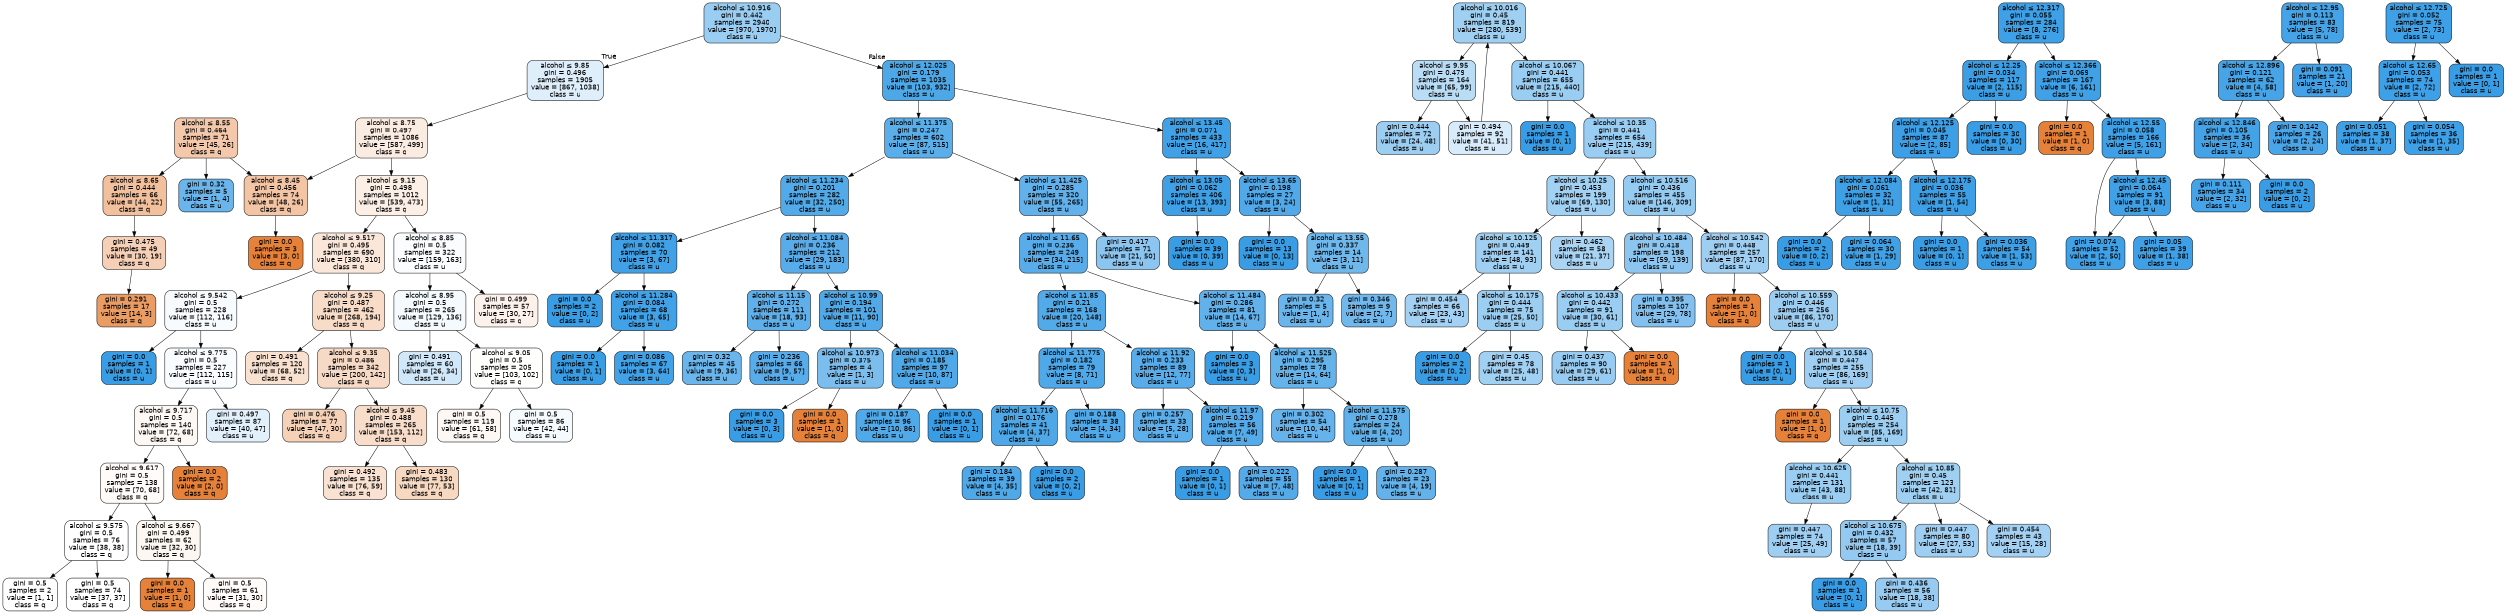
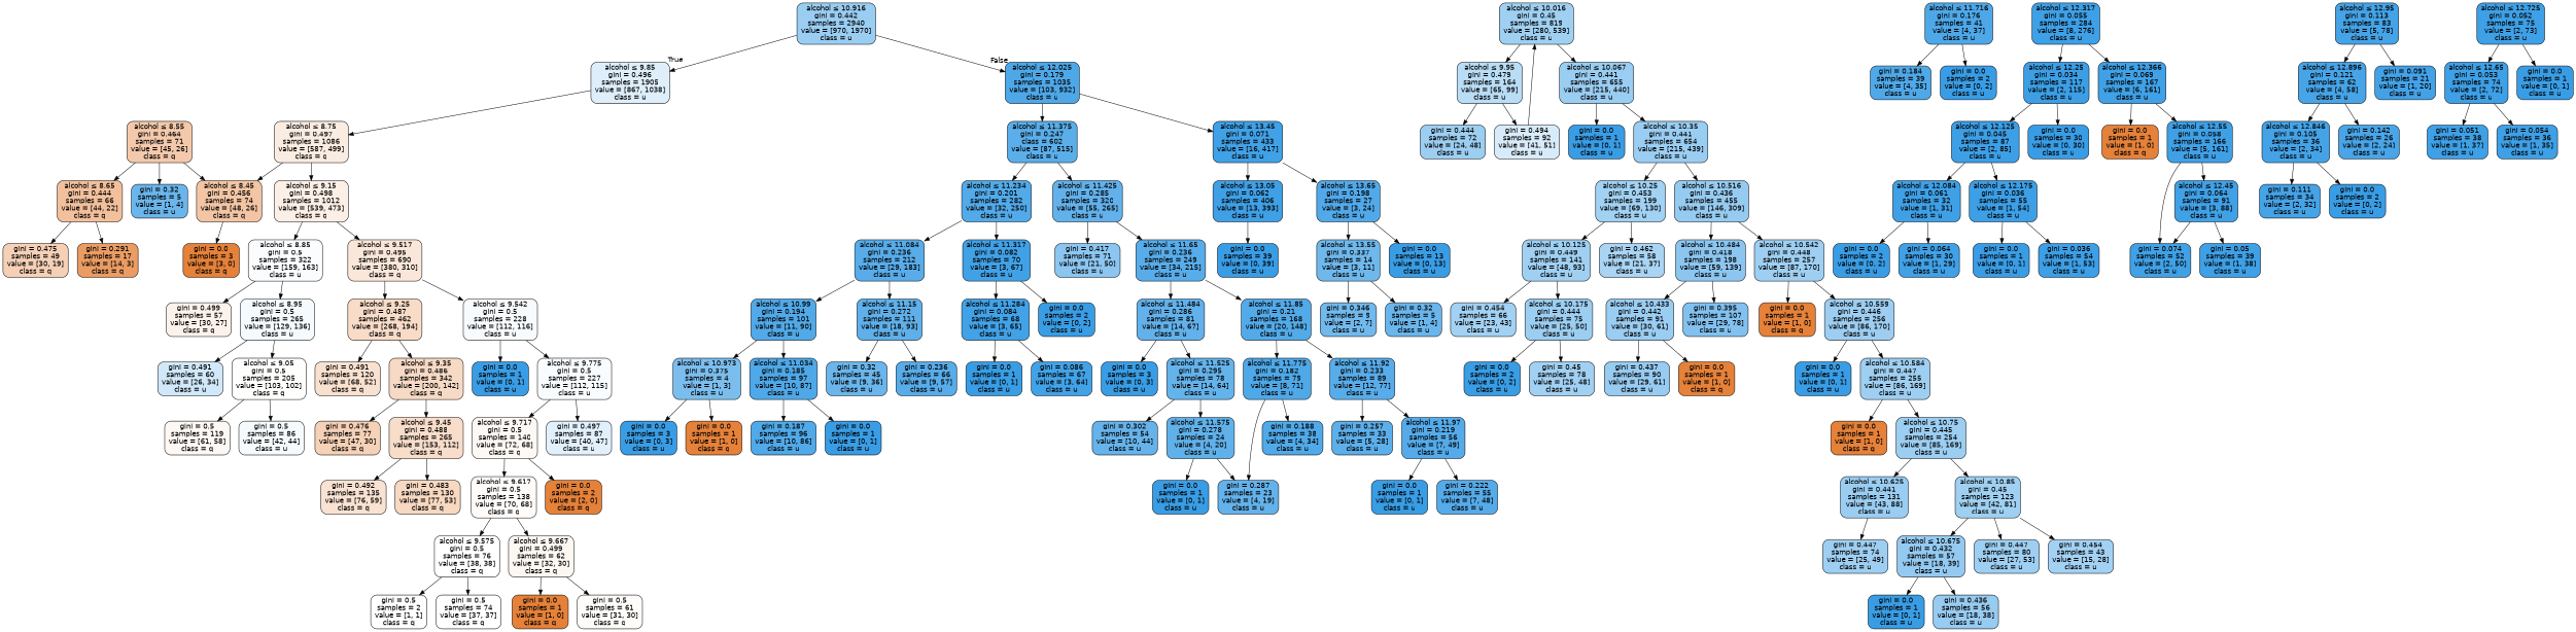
  digraph {
    node [color=black fillcolor="#399de5ff" fontname=helvetica shape=box style="filled, rounded"]
    edge [fontname=helvetica]
    n1 [fillcolor="#399de581" label=<alcohol &le; 10.916<br/>gini = 0.442<br/>samples = 2940<br/>value = [970, 1970]<br/>class = u>]
    n2 [fillcolor="#399de52a" label=<alcohol &le; 9.85<br/>gini = 0.496<br/>samples = 1905<br/>value = [867, 1038]<br/>class = u>]
    n3 [fillcolor="#399de5e3" label=<alcohol &le; 12.025<br/>gini = 0.179<br/>samples = 1035<br/>value = [103, 932]<br/>class = u>]
    n4 [fillcolor="#e5813926" label=<alcohol &le; 8.75<br/>gini = 0.497<br/>samples = 1086<br/>value = [587, 499]<br/>class = q>]
-   n5 [fillcolor="#399de5d4" label=<alcohol &le; 11.375<br/>gini = 0.247<br/>samples = 602<br/>value = [87, 515]<br/>class = u>]
+   n5 [fillcolor="#399de5d4" label=<alcohol &le; 11.375<br/>gini = 0.247<br/>class = 602<br/>value = [87, 515]<br/>class = u>]
    n6 [fillcolor="#399de5f5" label=<alcohol &le; 13.45<br/>gini = 0.071<br/>samples = 433<br/>value = [16, 417]<br/>class = u>]
    n7 [fillcolor="#e5813975" label=<alcohol &le; 8.45<br/>gini = 0.456<br/>samples = 74<br/>value = [48, 26]<br/>class = q>]
    n8 [fillcolor="#e581391f" label=<alcohol &le; 9.15<br/>gini = 0.498<br/>samples = 1012<br/>value = [539, 473]<br/>class = q>]
    n9 [fillcolor="#399de57b" label=<alcohol &le; 10.016<br/>gini = 0.45<br/>samples = 819<br/>value = [280, 539]<br/>class = u>]
    n10 [fillcolor="#399de558" label=<alcohol &le; 9.95<br/>gini = 0.479<br/>samples = 164<br/>value = [65, 99]<br/>class = u>]
    n11 [fillcolor="#399de582" label=<alcohol &le; 10.067<br/>gini = 0.441<br/>samples = 655<br/>value = [215, 440]<br/>class = u>]
    n12 [fillcolor="#e58139ff" label=<gini = 0.0<br/>samples = 3<br/>value = [3, 0]<br/>class = q>]
    n13 [fillcolor="#399de506" label=<alcohol &le; 8.85<br/>gini = 0.5<br/>samples = 322<br/>value = [159, 163]<br/>class = u>]
    n14 [fillcolor="#e581392f" label=<alcohol &le; 9.517<br/>gini = 0.495<br/>samples = 690<br/>value = [380, 310]<br/>class = q>]
    n15 [fillcolor="#e581396c" label=<alcohol &le; 8.55<br/>gini = 0.464<br/>samples = 71<br/>value = [45, 26]<br/>class = q>]
    n16 [fillcolor="#399de5bf" label=<gini = 0.32<br/>samples = 5<br/>value = [1, 4]<br/>class = u>]
    n17 [fillcolor="#e581397f" label=<alcohol &le; 8.65<br/>gini = 0.444<br/>samples = 66<br/>value = [44, 22]<br/>class = q>]
    n18 [fillcolor="#e58139c8" label=<gini = 0.291<br/>samples = 17<br/>value = [14, 3]<br/>class = q>]
    n19 [fillcolor="#e581395e" label=<gini = 0.475<br/>samples = 49<br/>value = [30, 19]<br/>class = q>]
    n20 [fillcolor="#e5813919" label=<gini = 0.499<br/>samples = 57<br/>value = [30, 27]<br/>class = q>]
    n21 [fillcolor="#399de50d" label=<alcohol &le; 8.95<br/>gini = 0.5<br/>samples = 265<br/>value = [129, 136]<br/>class = u>]
    n22 [fillcolor="#e5813946" label=<alcohol &le; 9.25<br/>gini = 0.487<br/>samples = 462<br/>value = [268, 194]<br/>class = q>]
    n23 [fillcolor="#399de509" label=<alcohol &le; 9.542<br/>gini = 0.5<br/>samples = 228<br/>value = [112, 116]<br/>class = u>]
    n24 [fillcolor="#399de53c" label=<gini = 0.491<br/>samples = 60<br/>value = [26, 34]<br/>class = u>]
    n25 [fillcolor="#e5813902" label=<alcohol &le; 9.05<br/>gini = 0.5<br/>samples = 205<br/>value = [103, 102]<br/>class = q>]
    n26 [fillcolor="#e581390d" label=<gini = 0.5<br/>samples = 119<br/>value = [61, 58]<br/>class = q>]
    n27 [fillcolor="#399de50c" label=<gini = 0.5<br/>samples = 86<br/>value = [42, 44]<br/>class = u>]
    n28 [fillcolor="#e581393c" label=<gini = 0.491<br/>samples = 120<br/>value = [68, 52]<br/>class = q>]
    n29 [fillcolor="#e581394a" label=<alcohol &le; 9.35<br/>gini = 0.486<br/>samples = 342<br/>value = [200, 142]<br/>class = q>]
    n30 [label=<gini = 0.0<br/>samples = 1<br/>value = [0, 1]<br/>class = u>]
    n31 [fillcolor="#399de507" label=<alcohol &le; 9.775<br/>gini = 0.5<br/>samples = 227<br/>value = [112, 115]<br/>class = u>]
    n32 [fillcolor="#e581395c" label=<gini = 0.476<br/>samples = 77<br/>value = [47, 30]<br/>class = q>]
    n33 [fillcolor="#e5813944" label=<alcohol &le; 9.45<br/>gini = 0.488<br/>samples = 265<br/>value = [153, 112]<br/>class = q>]
    n34 [fillcolor="#e5813939" label=<gini = 0.492<br/>samples = 135<br/>value = [76, 59]<br/>class = q>]
    n35 [fillcolor="#e581394f" label=<gini = 0.483<br/>samples = 130<br/>value = [77, 53]<br/>class = q>]
    n36 [fillcolor="#e581390e" label=<alcohol &le; 9.717<br/>gini = 0.5<br/>samples = 140<br/>value = [72, 68]<br/>class = q>]
    n37 [fillcolor="#399de526" label=<gini = 0.497<br/>samples = 87<br/>value = [40, 47]<br/>class = u>]
    n38 [fillcolor="#e5813907" label=<alcohol &le; 9.617<br/>gini = 0.5<br/>samples = 138<br/>value = [70, 68]<br/>class = q>]
    n39 [fillcolor="#e58139ff" label=<gini = 0.0<br/>samples = 2<br/>value = [2, 0]<br/>class = q>]
    n40 [fillcolor="#e5813900" label=<alcohol &le; 9.575<br/>gini = 0.5<br/>samples = 76<br/>value = [38, 38]<br/>class = q>]
    n41 [fillcolor="#e5813910" label=<alcohol &le; 9.667<br/>gini = 0.499<br/>samples = 62<br/>value = [32, 30]<br/>class = q>]
    n42 [fillcolor="#e5813900" label=<gini = 0.5<br/>samples = 2<br/>value = [1, 1]<br/>class = q>]
    n43 [fillcolor="#e5813900" label=<gini = 0.5<br/>samples = 74<br/>value = [37, 37]<br/>class = q>]
    n44 [fillcolor="#e58139ff" label=<gini = 0.0<br/>samples = 1<br/>value = [1, 0]<br/>class = q>]
    n45 [fillcolor="#e5813908" label=<gini = 0.5<br/>samples = 61<br/>value = [31, 30]<br/>class = q>]
    n46 [fillcolor="#399de57f" label=<gini = 0.444<br/>samples = 72<br/>value = [24, 48]<br/>class = u>]
    n47 [fillcolor="#399de532" label=<gini = 0.494<br/>samples = 92<br/>value = [41, 51]<br/>class = u>]
    n48 [label=<gini = 0.0<br/>samples = 1<br/>value = [0, 1]<br/>class = u>]
    n49 [fillcolor="#399de582" label=<alcohol &le; 10.35<br/>gini = 0.441<br/>samples = 654<br/>value = [215, 439]<br/>class = u>]
    n50 [fillcolor="#399de578" label=<alcohol &le; 10.25<br/>gini = 0.453<br/>samples = 199<br/>value = [69, 130]<br/>class = u>]
    n51 [fillcolor="#399de587" label=<alcohol &le; 10.516<br/>gini = 0.436<br/>samples = 455<br/>value = [146, 309]<br/>class = u>]
    n52 [fillcolor="#399de57b" label=<alcohol &le; 10.125<br/>gini = 0.449<br/>samples = 141<br/>value = [48, 93]<br/>class = u>]
    n53 [fillcolor="#399de56e" label=<gini = 0.462<br/>samples = 58<br/>value = [21, 37]<br/>class = u>]
    n54 [fillcolor="#399de593" label=<alcohol &le; 10.484<br/>gini = 0.418<br/>samples = 198<br/>value = [59, 139]<br/>class = u>]
    n55 [fillcolor="#399de57c" label=<alcohol &le; 10.542<br/>gini = 0.448<br/>samples = 257<br/>value = [87, 170]<br/>class = u>]
    n56 [fillcolor="#399de577" label=<gini = 0.454<br/>samples = 66<br/>value = [23, 43]<br/>class = u>]
    n57 [fillcolor="#399de57f" label=<alcohol &le; 10.175<br/>gini = 0.444<br/>samples = 75<br/>value = [25, 50]<br/>class = u>]
    n58 [label=<gini = 0.0<br/>samples = 2<br/>value = [0, 2]<br/>class = u>]
    n59 [fillcolor="#399de57a" label=<gini = 0.45<br/>samples = 78<br/>value = [25, 48]<br/>class = u>]
    n60 [fillcolor="#399de582" label=<alcohol &le; 10.433<br/>gini = 0.442<br/>samples = 91<br/>value = [30, 61]<br/>class = u>]
    n61 [fillcolor="#399de5a0" label=<gini = 0.395<br/>samples = 107<br/>value = [29, 78]<br/>class = u>]
    n62 [fillcolor="#e58139ff" label=<gini = 0.0<br/>samples = 1<br/>value = [1, 0]<br/>class = q>]
    n63 [fillcolor="#399de57e" label=<alcohol &le; 10.559<br/>gini = 0.446<br/>samples = 256<br/>value = [86, 170]<br/>class = u>]
    n64 [fillcolor="#399de586" label=<gini = 0.437<br/>samples = 90<br/>value = [29, 61]<br/>class = u>]
    n65 [fillcolor="#e58139ff" label=<gini = 0.0<br/>samples = 1<br/>value = [1, 0]<br/>class = q>]
    n66 [label=<gini = 0.0<br/>samples = 1<br/>value = [0, 1]<br/>class = u>]
    n67 [fillcolor="#399de57d" label=<alcohol &le; 10.584<br/>gini = 0.447<br/>samples = 255<br/>value = [86, 169]<br/>class = u>]
    n68 [fillcolor="#e58139ff" label=<gini = 0.0<br/>samples = 1<br/>value = [1, 0]<br/>class = q>]
    n69 [fillcolor="#399de57f" label=<alcohol &le; 10.75<br/>gini = 0.445<br/>samples = 254<br/>value = [85, 169]<br/>class = u>]
    n70 [fillcolor="#399de582" label=<alcohol &le; 10.625<br/>gini = 0.441<br/>samples = 131<br/>value = [43, 88]<br/>class = u>]
    n71 [fillcolor="#399de57b" label=<alcohol &le; 10.85<br/>gini = 0.45<br/>samples = 123<br/>value = [42, 81]<br/>class = u>]
    n72 [fillcolor="#399de57d" label=<gini = 0.447<br/>samples = 74<br/>value = [25, 49]<br/>class = u>]
    n73 [fillcolor="#399de589" label=<alcohol &le; 10.675<br/>gini = 0.432<br/>samples = 57<br/>value = [18, 39]<br/>class = u>]
    n74 [fillcolor="#399de57d" label=<gini = 0.447<br/>samples = 80<br/>value = [27, 53]<br/>class = u>]
    n75 [fillcolor="#399de576" label=<gini = 0.454<br/>samples = 43<br/>value = [15, 28]<br/>class = u>]
    n76 [label=<gini = 0.0<br/>samples = 1<br/>value = [0, 1]<br/>class = u>]
    n77 [fillcolor="#399de586" label=<gini = 0.436<br/>samples = 56<br/>value = [18, 38]<br/>class = u>]
    n78 [fillcolor="#399de5de" label=<alcohol &le; 11.234<br/>gini = 0.201<br/>samples = 282<br/>value = [32, 250]<br/>class = u>]
    n79 [fillcolor="#399de5ca" label=<alcohol &le; 11.425<br/>gini = 0.285<br/>samples = 320<br/>value = [55, 265]<br/>class = u>]
    n80 [fillcolor="#399de5f7" label=<alcohol &le; 13.05<br/>gini = 0.062<br/>samples = 406<br/>value = [13, 393]<br/>class = u>]
    n81 [fillcolor="#399de5df" label=<alcohol &le; 13.65<br/>gini = 0.198<br/>samples = 27<br/>value = [3, 24]<br/>class = u>]
    n82 [fillcolor="#399de5d7" label=<alcohol &le; 11.084<br/>gini = 0.236<br/>samples = 212<br/>value = [29, 183]<br/>class = u>]
    n83 [fillcolor="#399de5f4" label=<alcohol &le; 11.317<br/>gini = 0.082<br/>samples = 70<br/>value = [3, 67]<br/>class = u>]
    n84 [fillcolor="#399de594" label=<gini = 0.417<br/>samples = 71<br/>value = [21, 50]<br/>class = u>]
    n85 [fillcolor="#399de5d7" label=<alcohol &le; 11.65<br/>gini = 0.236<br/>samples = 249<br/>value = [34, 215]<br/>class = u>]
    n86 [fillcolor="#399de5e0" label=<alcohol &le; 10.99<br/>gini = 0.194<br/>samples = 101<br/>value = [11, 90]<br/>class = u>]
    n87 [fillcolor="#399de5ce" label=<alcohol &le; 11.15<br/>gini = 0.272<br/>samples = 111<br/>value = [18, 93]<br/>class = u>]
    n88 [fillcolor="#399de5f3" label=<alcohol &le; 11.284<br/>gini = 0.084<br/>samples = 68<br/>value = [3, 65]<br/>class = u>]
    n89 [label=<gini = 0.0<br/>samples = 2<br/>value = [0, 2]<br/>class = u>]
    n90 [fillcolor="#399de5aa" label=<alcohol &le; 10.973<br/>gini = 0.375<br/>samples = 4<br/>value = [1, 3]<br/>class = u>]
    n91 [fillcolor="#399de5e2" label=<alcohol &le; 11.034<br/>gini = 0.185<br/>samples = 97<br/>value = [10, 87]<br/>class = u>]
    n92 [fillcolor="#399de5bf" label=<gini = 0.32<br/>samples = 45<br/>value = [9, 36]<br/>class = u>]
    n93 [fillcolor="#399de5d7" label=<gini = 0.236<br/>samples = 66<br/>value = [9, 57]<br/>class = u>]
    n94 [label=<gini = 0.0<br/>samples = 3<br/>value = [0, 3]<br/>class = u>]
    n95 [fillcolor="#e58139ff" label=<gini = 0.0<br/>samples = 1<br/>value = [1, 0]<br/>class = q>]
    n96 [fillcolor="#399de5e1" label=<gini = 0.187<br/>samples = 96<br/>value = [10, 86]<br/>class = u>]
    n97 [label=<gini = 0.0<br/>samples = 1<br/>value = [0, 1]<br/>class = u>]
    n98 [label=<gini = 0.0<br/>samples = 1<br/>value = [0, 1]<br/>class = u>]
    n99 [fillcolor="#399de5f3" label=<gini = 0.086<br/>samples = 67<br/>value = [3, 64]<br/>class = u>]
    n100 [fillcolor="#399de5ca" label=<alcohol &le; 11.484<br/>gini = 0.286<br/>samples = 81<br/>value = [14, 67]<br/>class = u>]
    n101 [fillcolor="#399de5dd" label=<alcohol &le; 11.85<br/>gini = 0.21<br/>samples = 168<br/>value = [20, 148]<br/>class = u>]
    n102 [label=<gini = 0.0<br/>samples = 3<br/>value = [0, 3]<br/>class = u>]
    n103 [fillcolor="#399de5c7" label=<alcohol &le; 11.525<br/>gini = 0.295<br/>samples = 78<br/>value = [14, 64]<br/>class = u>]
    n104 [fillcolor="#399de5e2" label=<alcohol &le; 11.775<br/>gini = 0.182<br/>samples = 79<br/>value = [8, 71]<br/>class = u>]
    n105 [fillcolor="#399de5d7" label=<alcohol &le; 11.92<br/>gini = 0.233<br/>samples = 89<br/>value = [12, 77]<br/>class = u>]
    n106 [fillcolor="#399de5c5" label=<gini = 0.302<br/>samples = 54<br/>value = [10, 44]<br/>class = u>]
    n107 [fillcolor="#399de5cc" label=<alcohol &le; 11.575<br/>gini = 0.278<br/>samples = 24<br/>value = [4, 20]<br/>class = u>]
    n108 [label=<gini = 0.0<br/>samples = 1<br/>value = [0, 1]<br/>class = u>]
    n109 [fillcolor="#399de5c9" label=<gini = 0.287<br/>samples = 23<br/>value = [4, 19]<br/>class = u>]
    n110 [fillcolor="#399de5e3" label=<alcohol &le; 11.716<br/>gini = 0.176<br/>samples = 41<br/>value = [4, 37]<br/>class = u>]
    n111 [fillcolor="#399de5e1" label=<gini = 0.188<br/>samples = 38<br/>value = [4, 34]<br/>class = u>]
    n112 [fillcolor="#399de5d1" label=<gini = 0.257<br/>samples = 33<br/>value = [5, 28]<br/>class = u>]
    n113 [fillcolor="#399de5db" label=<alcohol &le; 11.97<br/>gini = 0.219<br/>samples = 56<br/>value = [7, 49]<br/>class = u>]
    n114 [fillcolor="#399de5e2" label=<gini = 0.184<br/>samples = 39<br/>value = [4, 35]<br/>class = u>]
    n115 [label=<gini = 0.0<br/>samples = 2<br/>value = [0, 2]<br/>class = u>]
    n116 [label=<gini = 0.0<br/>samples = 1<br/>value = [0, 1]<br/>class = u>]
    n117 [fillcolor="#399de5da" label=<gini = 0.222<br/>samples = 55<br/>value = [7, 48]<br/>class = u>]
    n118 [label=<gini = 0.0<br/>samples = 39<br/>value = [0, 39]<br/>class = u>]
    n119 [fillcolor="#399de5b9" label=<alcohol &le; 13.55<br/>gini = 0.337<br/>samples = 14<br/>value = [3, 11]<br/>class = u>]
    n120 [label=<gini = 0.0<br/>samples = 13<br/>value = [0, 13]<br/>class = u>]
    n121 [fillcolor="#399de5f8" label=<alcohol &le; 12.317<br/>gini = 0.055<br/>samples = 284<br/>value = [8, 276]<br/>class = u>]
    n122 [fillcolor="#399de5fb" label=<alcohol &le; 12.25<br/>gini = 0.034<br/>samples = 117<br/>value = [2, 115]<br/>class = u>]
    n123 [fillcolor="#399de5f5" label=<alcohol &le; 12.366<br/>gini = 0.069<br/>samples = 167<br/>value = [6, 161]<br/>class = u>]
    n124 [fillcolor="#399de5ef" label=<alcohol &le; 12.95<br/>gini = 0.113<br/>samples = 83<br/>value = [5, 78]<br/>class = u>]
    n125 [fillcolor="#399de5ed" label=<alcohol &le; 12.896<br/>gini = 0.121<br/>samples = 62<br/>value = [4, 58]<br/>class = u>]
    n126 [fillcolor="#399de5f2" label=<gini = 0.091<br/>samples = 21<br/>value = [1, 20]<br/>class = u>]
    n127 [fillcolor="#399de5f9" label=<alcohol &le; 12.125<br/>gini = 0.045<br/>samples = 87<br/>value = [2, 85]<br/>class = u>]
    n128 [label=<gini = 0.0<br/>samples = 30<br/>value = [0, 30]<br/>class = u>]
    n129 [fillcolor="#e58139ff" label=<gini = 0.0<br/>samples = 1<br/>value = [1, 0]<br/>class = q>]
    n130 [fillcolor="#399de5f7" label=<alcohol &le; 12.55<br/>gini = 0.058<br/>samples = 166<br/>value = [5, 161]<br/>class = u>]
    n131 [fillcolor="#399de5f7" label=<alcohol &le; 12.084<br/>gini = 0.061<br/>samples = 32<br/>value = [1, 31]<br/>class = u>]
    n132 [fillcolor="#399de5fa" label=<alcohol &le; 12.175<br/>gini = 0.036<br/>samples = 55<br/>value = [1, 54]<br/>class = u>]
    n133 [label=<gini = 0.0<br/>samples = 2<br/>value = [0, 2]<br/>class = u>]
    n134 [fillcolor="#399de5f6" label=<gini = 0.064<br/>samples = 30<br/>value = [1, 29]<br/>class = u>]
    n135 [label=<gini = 0.0<br/>samples = 1<br/>value = [0, 1]<br/>class = u>]
    n136 [fillcolor="#399de5fa" label=<gini = 0.036<br/>samples = 54<br/>value = [1, 53]<br/>class = u>]
    n137 [fillcolor="#399de5f6" label=<alcohol &le; 12.45<br/>gini = 0.064<br/>samples = 91<br/>value = [3, 88]<br/>class = u>]
    n138 [fillcolor="#399de5f5" label=<gini = 0.074<br/>samples = 52<br/>value = [2, 50]<br/>class = u>]
    n139 [fillcolor="#399de5f8" label=<gini = 0.05<br/>samples = 39<br/>value = [1, 38]<br/>class = u>]
    n140 [fillcolor="#399de5f8" label=<alcohol &le; 12.725<br/>gini = 0.052<br/>samples = 75<br/>value = [2, 73]<br/>class = u>]
    n141 [fillcolor="#399de5f8" label=<alcohol &le; 12.65<br/>gini = 0.053<br/>samples = 74<br/>value = [2, 72]<br/>class = u>]
    n142 [label=<gini = 0.0<br/>samples = 1<br/>value = [0, 1]<br/>class = u>]
    n143 [fillcolor="#399de5f8" label=<gini = 0.051<br/>samples = 38<br/>value = [1, 37]<br/>class = u>]
    n144 [fillcolor="#399de5f8" label=<gini = 0.054<br/>samples = 36<br/>value = [1, 35]<br/>class = u>]
    n145 [fillcolor="#399de5f0" label=<alcohol &le; 12.846<br/>gini = 0.105<br/>samples = 36<br/>value = [2, 34]<br/>class = u>]
    n146 [fillcolor="#399de5ea" label=<gini = 0.142<br/>samples = 26<br/>value = [2, 24]<br/>class = u>]
    n147 [fillcolor="#399de5ef" label=<gini = 0.111<br/>samples = 34<br/>value = [2, 32]<br/>class = u>]
    n148 [label=<gini = 0.0<br/>samples = 2<br/>value = [0, 2]<br/>class = u>]
    n149 [fillcolor="#399de5b6" label=<gini = 0.346<br/>samples = 9<br/>value = [2, 7]<br/>class = u>]
    n150 [fillcolor="#399de5bf" label=<gini = 0.32<br/>samples = 5<br/>value = [1, 4]<br/>class = u>]
    n1 -> n2 [headlabel=True labelangle=45 labeldistance=2.5]
    n1 -> n3 [headlabel=False labelangle=-45 labeldistance=2.5]
    n2 -> n4
    n3 -> n5
    n3 -> n6
    n4 -> n7
    n4 -> n8
    n5 -> n78
    n5 -> n79
    n6 -> n80
    n6 -> n81
    n7 -> n12
    n8 -> n13
    n8 -> n14
    n9 -> n10
    n9 -> n11
    n10 -> n46
    n10 -> n47
    n11 -> n48
    n11 -> n49
    n13 -> n20
    n13 -> n21
    n14 -> n22
    n14 -> n23
    n15 -> n7
    n15 -> n16
    n15 -> n17
-   n19 -> n18
+   n17 -> n18
    n17 -> n19
    n21 -> n24
    n21 -> n25
    n22 -> n28
    n22 -> n29
    n23 -> n30
    n23 -> n31
    n25 -> n26
    n25 -> n27
    n29 -> n32
    n29 -> n33
    n31 -> n36
    n31 -> n37
    n33 -> n34
    n33 -> n35
    n36 -> n38
    n36 -> n39
    n38 -> n40
    n38 -> n41
    n40 -> n42
    n40 -> n43
    n41 -> n44
    n41 -> n45
    n47 -> n9
    n49 -> n50
    n49 -> n51
    n50 -> n52
    n50 -> n53
    n51 -> n54
    n51 -> n55
    n52 -> n56
    n52 -> n57
    n54 -> n60
    n54 -> n61
    n55 -> n62
    n55 -> n63
    n57 -> n58
    n57 -> n59
    n60 -> n64
    n60 -> n65
    n63 -> n66
    n63 -> n67
    n67 -> n68
    n67 -> n69
    n69 -> n70
    n69 -> n71
    n70 -> n72
    n71 -> n73
    n71 -> n74
    n71 -> n75
    n73 -> n76
    n73 -> n77
    n78 -> n82
    n78 -> n83
    n79 -> n84
    n79 -> n85
    n80 -> n118
    n81 -> n119
    n81 -> n120
    n82 -> n86
    n82 -> n87
    n83 -> n88
    n83 -> n89
    n85 -> n100
    n85 -> n101
    n86 -> n90
    n86 -> n91
    n87 -> n92
    n87 -> n93
    n88 -> n98
    n88 -> n99
    n90 -> n94
    n90 -> n95
    n91 -> n96
    n91 -> n97
    n100 -> n102
    n100 -> n103
    n101 -> n104
    n101 -> n105
    n103 -> n106
    n103 -> n107
-   n104 -> n110
+   n104 -> n109
    n104 -> n111
    n105 -> n112
    n105 -> n113
    n107 -> n108
    n107 -> n109
    n110 -> n114
    n110 -> n115
    n113 -> n116
    n113 -> n117
    n119 -> n149
    n119 -> n150
    n121 -> n122
    n121 -> n123
    n122 -> n127
    n122 -> n128
    n123 -> n129
    n123 -> n130
    n124 -> n125
    n124 -> n126
    n125 -> n145
    n125 -> n146
    n127 -> n131
    n127 -> n132
    n130 -> n137
    n130 -> n138
    n131 -> n133
    n131 -> n134
    n132 -> n135
    n132 -> n136
    n137 -> n138
    n137 -> n139
    n140 -> n141
    n140 -> n142
    n141 -> n143
    n141 -> n144
    n145 -> n147
    n145 -> n148
  }
